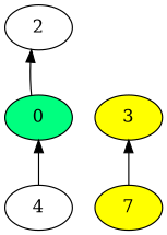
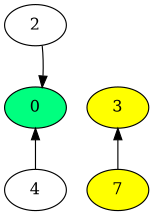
  digraph {
    rankdir=BT
    node [style=filled]
    n1 [fillcolor="#00FF7F" label=0 rank=source]
    2 [style=""]
    3 [fillcolor=yellow]
    7 [fillcolor=yellow]
    4 [style=""]
-   n1 -> 2
+   2 -> n1
    7 -> 3
    4 -> n1
  }
